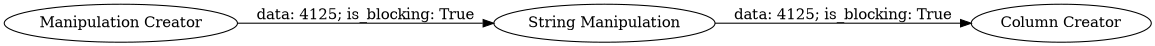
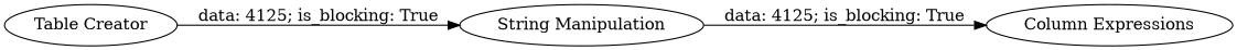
  digraph {
    rankdir=LR
-   n1 [label="Manipulation Creator"]
+   n1 [label="Table Creator"]
    n2 [label="String Manipulation"]
-   n3 [label="Column Creator"]
+   n3 [label="Column Expressions"]
    n1 -> n2 [label="data: 4125; is_blocking: True"]
    n2 -> n3 [label="data: 4125; is_blocking: True"]
  }
